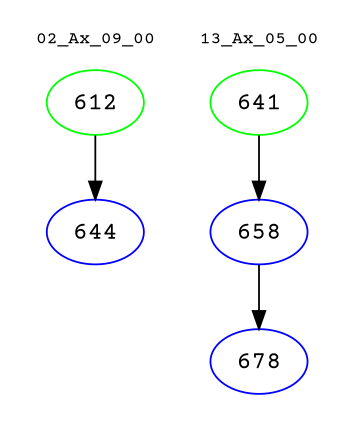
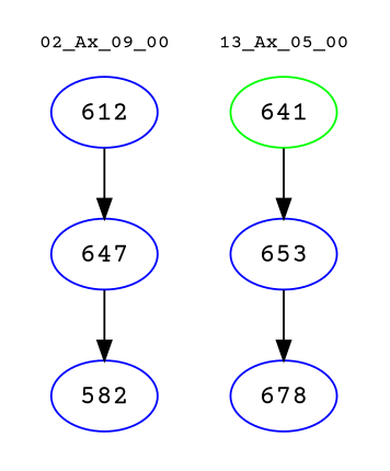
  digraph {
    fontname="Courier Prime"
    node [color=blue fontname="Courier Prime"]
    edge [color=black fontname="Courier Prime"]
-   n1 [color=green label=612]
-   n2 [label=644]
+   n1 [label=612]
+   n2 [label=647]
+   n3 [label=582]
    n4 [color=green label=641]
-   n5 [label=658]
+   n5 [label=653]
    n6 [label=678]
    subgraph cluster_1 {
      color=white
      fontsize=10
      label="02_Ax_09_00"
      n1
      n2
+     n3
    }
    subgraph cluster_2 {
      color=white
      fontsize=10
      label="13_Ax_05_00"
      n4
      n5
      n6
    }
    n1 -> n2
+   n2 -> n3
    n4 -> n5
    n5 -> n6
  }
